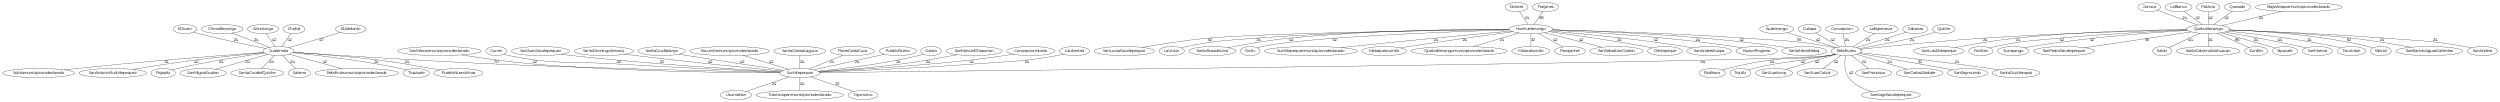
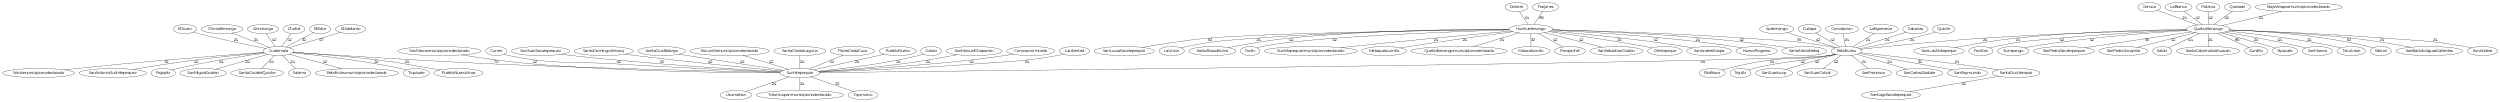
  graph {
    fontname=Montserrat
    node [fontname=Montserrat]
    edge [fontname=Montserrat]
    Quetzaltenango
    SanPedroSacatepequez
    Retalhuleu
+   SanPedroJocopilas
    Salola
    SantaCatarinaIxtahuacan
    Zunilito
    Sipacate
    SanMarcos
    Teculutan
    Sibinal
    SanBartoloAguasCalientes
    SanAndres
    SanLuisJilotepeque
    Tectitan
    Sumpango
    Suchitepequez
    SanRaymundo
    SantiagoSacatepequez
    RioBravo
    Tejutla
    SanJuanIxcoy
    SanJuanCotzal
    SantaCruzVerapaz
    SanFrancisco
    SanCarlosAlzatate
    Totonicapanmunicipionodeclarado
    Tajumulco
    Usumatlan
    Quiche
    ConcepcionHuista
    Guatemala
    Retalhuleumunicipionodeclarado
    Tiquisate
    PuebloNuevoVinas
    Sololamunicipionodeclarado
    SanAntonioSuchitepequez
    Pajapita
    SanMiguelAcatan
    SantaCruzdelQuiche
    Salama
    Huehuetenango
    SantaRosadeLima
    Tactic
    Suchitepequezmunicipionodeclarado
    Mataquescuintla
    Quetzaltenangomunicipionodeclarado
    Malacatancito
    Panajachel
    SanSebastianCoatan
    Olintepeque
    SanAndresItzapa
    NuevoProgreso
    SantaMariaNebaj
    SanLucasSacatepequez
    LaUnion
    Acatenango
    Cuilapa
    Concepcion
    LaEsperanza
    Cabanas
    ElJicaro
    Chimaltenango
    Almolonga
    Chahal
+   ElEstor
    ElAdelanto
    Fraijanes
    LaLibertad
    SanMarcosmunicipionodeclarado
    Cunen
    SanJuanSacatepequez
    SantoDomingoXenacoj
    SantaCruzBalanya
    Escuintlamunicipionodeclarado
    SantaClaralaLaguna
    FloresCostaCuca
    PuebloNuevo
    Coban
    SanManuelChaparron
    Quesada
    BajaVerapazmunicipionodeclarado
    Genova
    Dolores
    LaBlanca
    Patzicia
    Quetzaltenango -- SanPedroSacatepequez [label=55]
    Quetzaltenango -- Retalhuleu [label=24]
+   Quetzaltenango -- SanPedroJocopilas [label=42]
    Quetzaltenango -- Salola [label=44]
    Quetzaltenango -- SantaCatarinaIxtahuacan [label=24]
    Quetzaltenango -- Zunilito [label=85]
    Quetzaltenango -- Sipacate [label=24]
    Quetzaltenango -- SanMarcos [label=44]
    Quetzaltenango -- Teculutan [label=24]
    Quetzaltenango -- Sibinal [label=62]
    Quetzaltenango -- SanBartoloAguasCalientes [label=24]
    Quetzaltenango -- SanAndres [label=24]
    Quetzaltenango -- SanLuisJilotepeque [label=24]
    Quetzaltenango -- Tectitan [label=42]
    Quetzaltenango -- Sumpango [label=42]
    Retalhuleu -- Suchitepequez [label=44]
    Retalhuleu -- SanRaymundo [label=32]
-   Retalhuleu -- SantiagoSacatepequez [label=42]
+   SantaCruzVerapaz -- SantiagoSacatepequez [label=42]
    Retalhuleu -- RioBravo [label=24]
    Retalhuleu -- Tejutla [label=42]
    Retalhuleu -- SanJuanIxcoy [label=42]
    Retalhuleu -- SanJuanCotzal [label=42]
    Retalhuleu -- SantaCruzVerapaz [label=24]
    Retalhuleu -- SanFrancisco [label=24]
    Retalhuleu -- SanCarlosAlzatate [label=24]
    Suchitepequez -- Totonicapanmunicipionodeclarado [label=24]
    Suchitepequez -- Tajumulco [label=32]
    Suchitepequez -- Usumatlan [label=24]
    Quiche -- Retalhuleu [label=24]
    ConcepcionHuista -- Suchitepequez [label=42]
    Guatemala -- Suchitepequez [label=70]
    Guatemala -- Retalhuleumunicipionodeclarado [label=42]
    Guatemala -- Tiquisate [label=24]
    Guatemala -- PuebloNuevoVinas [label=24]
    Guatemala -- Sololamunicipionodeclarado [label=32]
    Guatemala -- SanAntonioSuchitepequez [label=42]
    Guatemala -- Pajapita [label=24]
    Guatemala -- SanMiguelAcatan [label=24]
    Guatemala -- SantaCruzdelQuiche [label=24]
    Guatemala -- Salama [label=24]
    Huehuetenango -- Retalhuleu [label=55]
    Huehuetenango -- SantaRosadeLima [label=42]
    Huehuetenango -- Tactic [label=42]
    Huehuetenango -- Suchitepequezmunicipionodeclarado [label=24]
    Huehuetenango -- Mataquescuintla [label=24]
    Huehuetenango -- Quetzaltenangomunicipionodeclarado [label=24]
    Huehuetenango -- Malacatancito [label=32]
    Huehuetenango -- Panajachel [label=42]
    Huehuetenango -- SanSebastianCoatan [label=42]
    Huehuetenango -- Olintepeque [label=24]
    Huehuetenango -- SanAndresItzapa [label=42]
    Huehuetenango -- NuevoProgreso [label=24]
    Huehuetenango -- SantaMariaNebaj [label=42]
    Huehuetenango -- SanLucasSacatepequez [label=62]
    Huehuetenango -- LaUnion [label=24]
    Acatenango -- Retalhuleu [label=42]
    Cuilapa -- Retalhuleu [label=42]
    Concepcion -- Retalhuleu [label=24]
    LaEsperanza -- Retalhuleu [label=24]
    Cabanas -- Retalhuleu [label=24]
    ElJicaro -- Guatemala [label=24]
    Chimaltenango -- Guatemala [label=24]
    Almolonga -- Guatemala [label=42]
    Chahal -- Guatemala [label=42]
+   ElEstor -- Guatemala [label=32]
    ElAdelanto -- Guatemala [label=47]
    Fraijanes -- Huehuetenango [label=85]
    LaLibertad -- Suchitepequez [label=24]
    SanMarcosmunicipionodeclarado -- Suchitepequez [label=42]
    Cunen -- Suchitepequez [label=42]
    SanJuanSacatepequez -- Suchitepequez [label=62]
    SantoDomingoXenacoj -- Suchitepequez [label=42]
    SantaCruzBalanya -- Suchitepequez [label=42]
    Escuintlamunicipionodeclarado -- Suchitepequez [label=42]
    SantaClaralaLaguna -- Suchitepequez [label=24]
    FloresCostaCuca -- Suchitepequez [label=24]
    PuebloNuevo -- Suchitepequez [label=24]
    Coban -- Suchitepequez [label=24]
    SanManuelChaparron -- Suchitepequez [label=24]
    Quesada -- Quetzaltenango [label=42]
    BajaVerapazmunicipionodeclarado -- Quetzaltenango [label=24]
    Genova -- Quetzaltenango [label=24]
    Dolores -- Huehuetenango [label=24]
    LaBlanca -- Quetzaltenango [label=42]
    Patzicia -- Quetzaltenango [label=42]
  }
